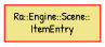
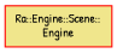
  digraph {
    rankdir=LR
    fontname="Patrick Hand"
-   n1 [color=red fillcolor=khaki fontname="Patrick Hand" fontsize=10 height=0.2 label="Ra::Engine::Scene::\lItemEntry" shape=record style=filled width=0.4]
+   n1 [color=red fillcolor=khaki fontname="Patrick Hand" fontsize=10 height=0.2 label="Ra::Engine::Scene::\lEngine" shape=record style=filled width=0.4]
  }
